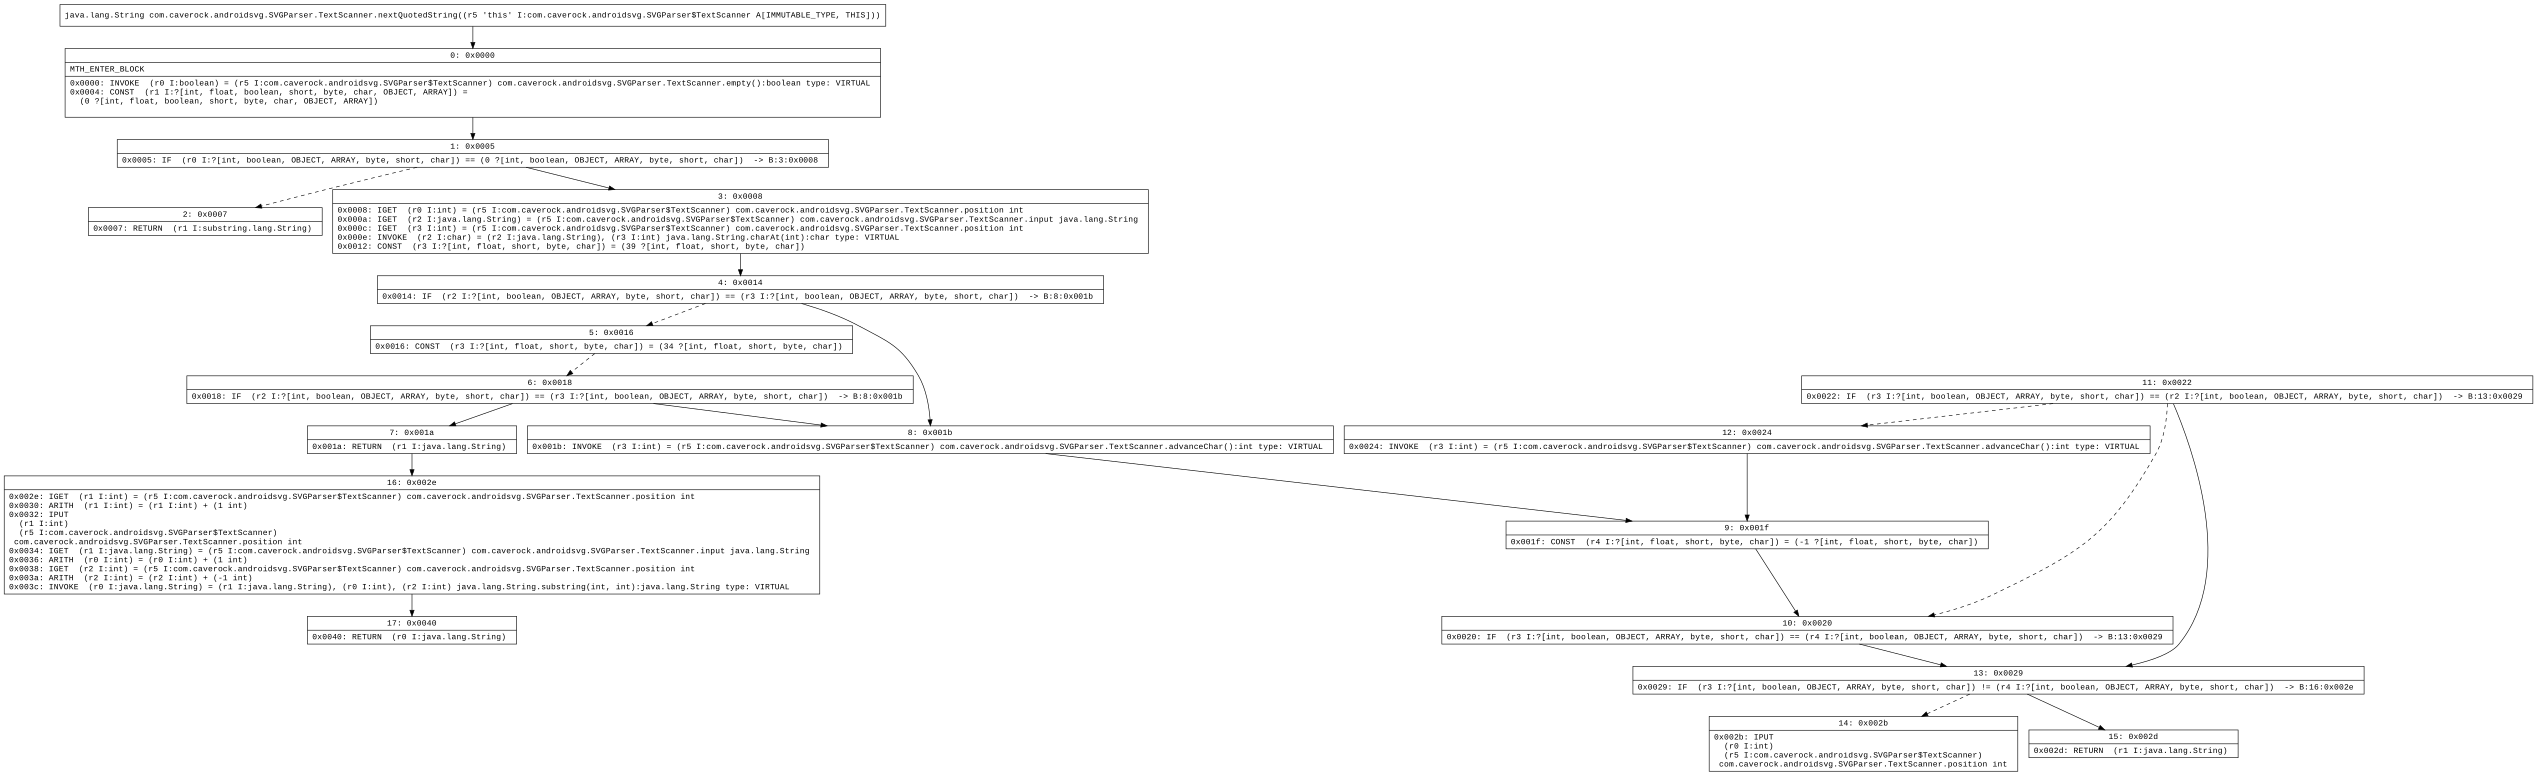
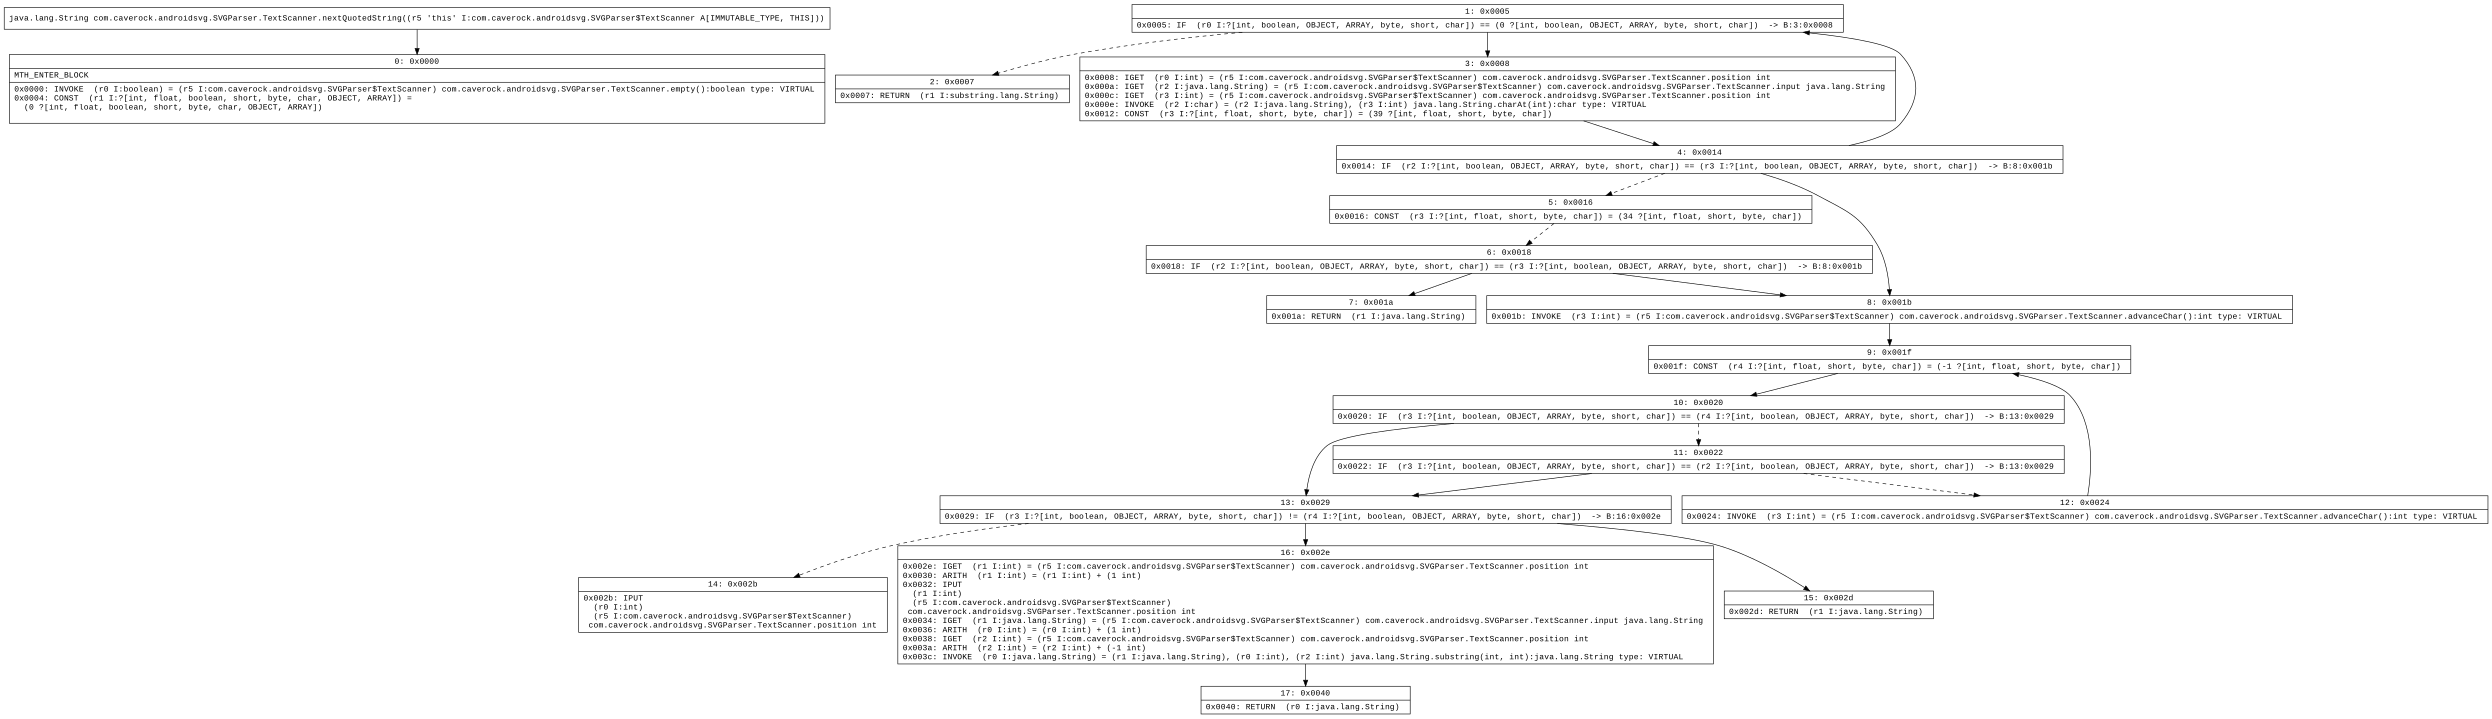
  digraph {
    fontname="Liberation Mono"
    node [fontname="Liberation Mono" shape=record]
    edge [fontname="Liberation Mono"]
    n1 [label="{0\:\ 0x0000|MTH_ENTER_BLOCK\l|0x0000: INVOKE  (r0 I:boolean) = (r5 I:com.caverock.androidsvg.SVGParser$TextScanner) com.caverock.androidsvg.SVGParser.TextScanner.empty():boolean type: VIRTUAL \l0x0004: CONST  (r1 I:?[int, float, boolean, short, byte, char, OBJECT, ARRAY]) = \l  (0 ?[int, float, boolean, short, byte, char, OBJECT, ARRAY])\l \l}"]
    n2 [label="{1\:\ 0x0005|0x0005: IF  (r0 I:?[int, boolean, OBJECT, ARRAY, byte, short, char]) == (0 ?[int, boolean, OBJECT, ARRAY, byte, short, char])  \-\> B:3:0x0008 \l}"]
    n3 [label="{2\:\ 0x0007|0x0007: RETURN  (r1 I:substring.lang.String) \l}"]
    n4 [label="{3\:\ 0x0008|0x0008: IGET  (r0 I:int) = (r5 I:com.caverock.androidsvg.SVGParser$TextScanner) com.caverock.androidsvg.SVGParser.TextScanner.position int \l0x000a: IGET  (r2 I:java.lang.String) = (r5 I:com.caverock.androidsvg.SVGParser$TextScanner) com.caverock.androidsvg.SVGParser.TextScanner.input java.lang.String \l0x000c: IGET  (r3 I:int) = (r5 I:com.caverock.androidsvg.SVGParser$TextScanner) com.caverock.androidsvg.SVGParser.TextScanner.position int \l0x000e: INVOKE  (r2 I:char) = (r2 I:java.lang.String), (r3 I:int) java.lang.String.charAt(int):char type: VIRTUAL \l0x0012: CONST  (r3 I:?[int, float, short, byte, char]) = (39 ?[int, float, short, byte, char]) \l}"]
    n5 [label="{4\:\ 0x0014|0x0014: IF  (r2 I:?[int, boolean, OBJECT, ARRAY, byte, short, char]) == (r3 I:?[int, boolean, OBJECT, ARRAY, byte, short, char])  \-\> B:8:0x001b \l}"]
    n6 [label="{5\:\ 0x0016|0x0016: CONST  (r3 I:?[int, float, short, byte, char]) = (34 ?[int, float, short, byte, char]) \l}"]
    n7 [label="{8\:\ 0x001b|0x001b: INVOKE  (r3 I:int) = (r5 I:com.caverock.androidsvg.SVGParser$TextScanner) com.caverock.androidsvg.SVGParser.TextScanner.advanceChar():int type: VIRTUAL \l}"]
    n8 [label="{6\:\ 0x0018|0x0018: IF  (r2 I:?[int, boolean, OBJECT, ARRAY, byte, short, char]) == (r3 I:?[int, boolean, OBJECT, ARRAY, byte, short, char])  \-\> B:8:0x001b \l}"]
    n9 [label="{9\:\ 0x001f|0x001f: CONST  (r4 I:?[int, float, short, byte, char]) = (\-1 ?[int, float, short, byte, char]) \l}"]
    n10 [label="{7\:\ 0x001a|0x001a: RETURN  (r1 I:java.lang.String) \l}"]
    n11 [label="{10\:\ 0x0020|0x0020: IF  (r3 I:?[int, boolean, OBJECT, ARRAY, byte, short, char]) == (r4 I:?[int, boolean, OBJECT, ARRAY, byte, short, char])  \-\> B:13:0x0029 \l}"]
    n12 [label="{11\:\ 0x0022|0x0022: IF  (r3 I:?[int, boolean, OBJECT, ARRAY, byte, short, char]) == (r2 I:?[int, boolean, OBJECT, ARRAY, byte, short, char])  \-\> B:13:0x0029 \l}"]
    n13 [label="{13\:\ 0x0029|0x0029: IF  (r3 I:?[int, boolean, OBJECT, ARRAY, byte, short, char]) != (r4 I:?[int, boolean, OBJECT, ARRAY, byte, short, char])  \-\> B:16:0x002e \l}"]
    n14 [label="{12\:\ 0x0024|0x0024: INVOKE  (r3 I:int) = (r5 I:com.caverock.androidsvg.SVGParser$TextScanner) com.caverock.androidsvg.SVGParser.TextScanner.advanceChar():int type: VIRTUAL \l}"]
    n15 [label="{14\:\ 0x002b|0x002b: IPUT  \l  (r0 I:int)\l  (r5 I:com.caverock.androidsvg.SVGParser$TextScanner)\l com.caverock.androidsvg.SVGParser.TextScanner.position int \l}"]
    n16 [label="{16\:\ 0x002e|0x002e: IGET  (r1 I:int) = (r5 I:com.caverock.androidsvg.SVGParser$TextScanner) com.caverock.androidsvg.SVGParser.TextScanner.position int \l0x0030: ARITH  (r1 I:int) = (r1 I:int) + (1 int) \l0x0032: IPUT  \l  (r1 I:int)\l  (r5 I:com.caverock.androidsvg.SVGParser$TextScanner)\l com.caverock.androidsvg.SVGParser.TextScanner.position int \l0x0034: IGET  (r1 I:java.lang.String) = (r5 I:com.caverock.androidsvg.SVGParser$TextScanner) com.caverock.androidsvg.SVGParser.TextScanner.input java.lang.String \l0x0036: ARITH  (r0 I:int) = (r0 I:int) + (1 int) \l0x0038: IGET  (r2 I:int) = (r5 I:com.caverock.androidsvg.SVGParser$TextScanner) com.caverock.androidsvg.SVGParser.TextScanner.position int \l0x003a: ARITH  (r2 I:int) = (r2 I:int) + (\-1 int) \l0x003c: INVOKE  (r0 I:java.lang.String) = (r1 I:java.lang.String), (r0 I:int), (r2 I:int) java.lang.String.substring(int, int):java.lang.String type: VIRTUAL \l}"]
    n17 [label="{15\:\ 0x002d|0x002d: RETURN  (r1 I:java.lang.String) \l}"]
    n18 [label="{17\:\ 0x0040|0x0040: RETURN  (r0 I:java.lang.String) \l}"]
    n19 [label="{java.lang.String com.caverock.androidsvg.SVGParser.TextScanner.nextQuotedString((r5 'this' I:com.caverock.androidsvg.SVGParser$TextScanner A[IMMUTABLE_TYPE, THIS])) }"]
-   n1 -> n2
+   n5 -> n2
    n2 -> n3 [style=dashed]
    n2 -> n4
    n4 -> n5
    n5 -> n6 [style=dashed]
    n5 -> n7
    n6 -> n8 [style=dashed]
    n7 -> n9
    n8 -> n7
    n8 -> n10 [style=solid]
    n9 -> n11
-   n12 -> n11 [style=dashed]
+   n11 -> n12 [style=dashed]
    n11 -> n13
    n12 -> n13
    n12 -> n14 [style=dashed]
    n13 -> n15 [style=dashed]
-   n10 -> n16
+   n13 -> n16
    n13 -> n17
    n14 -> n9
    n16 -> n18
    n19 -> n1
  }
